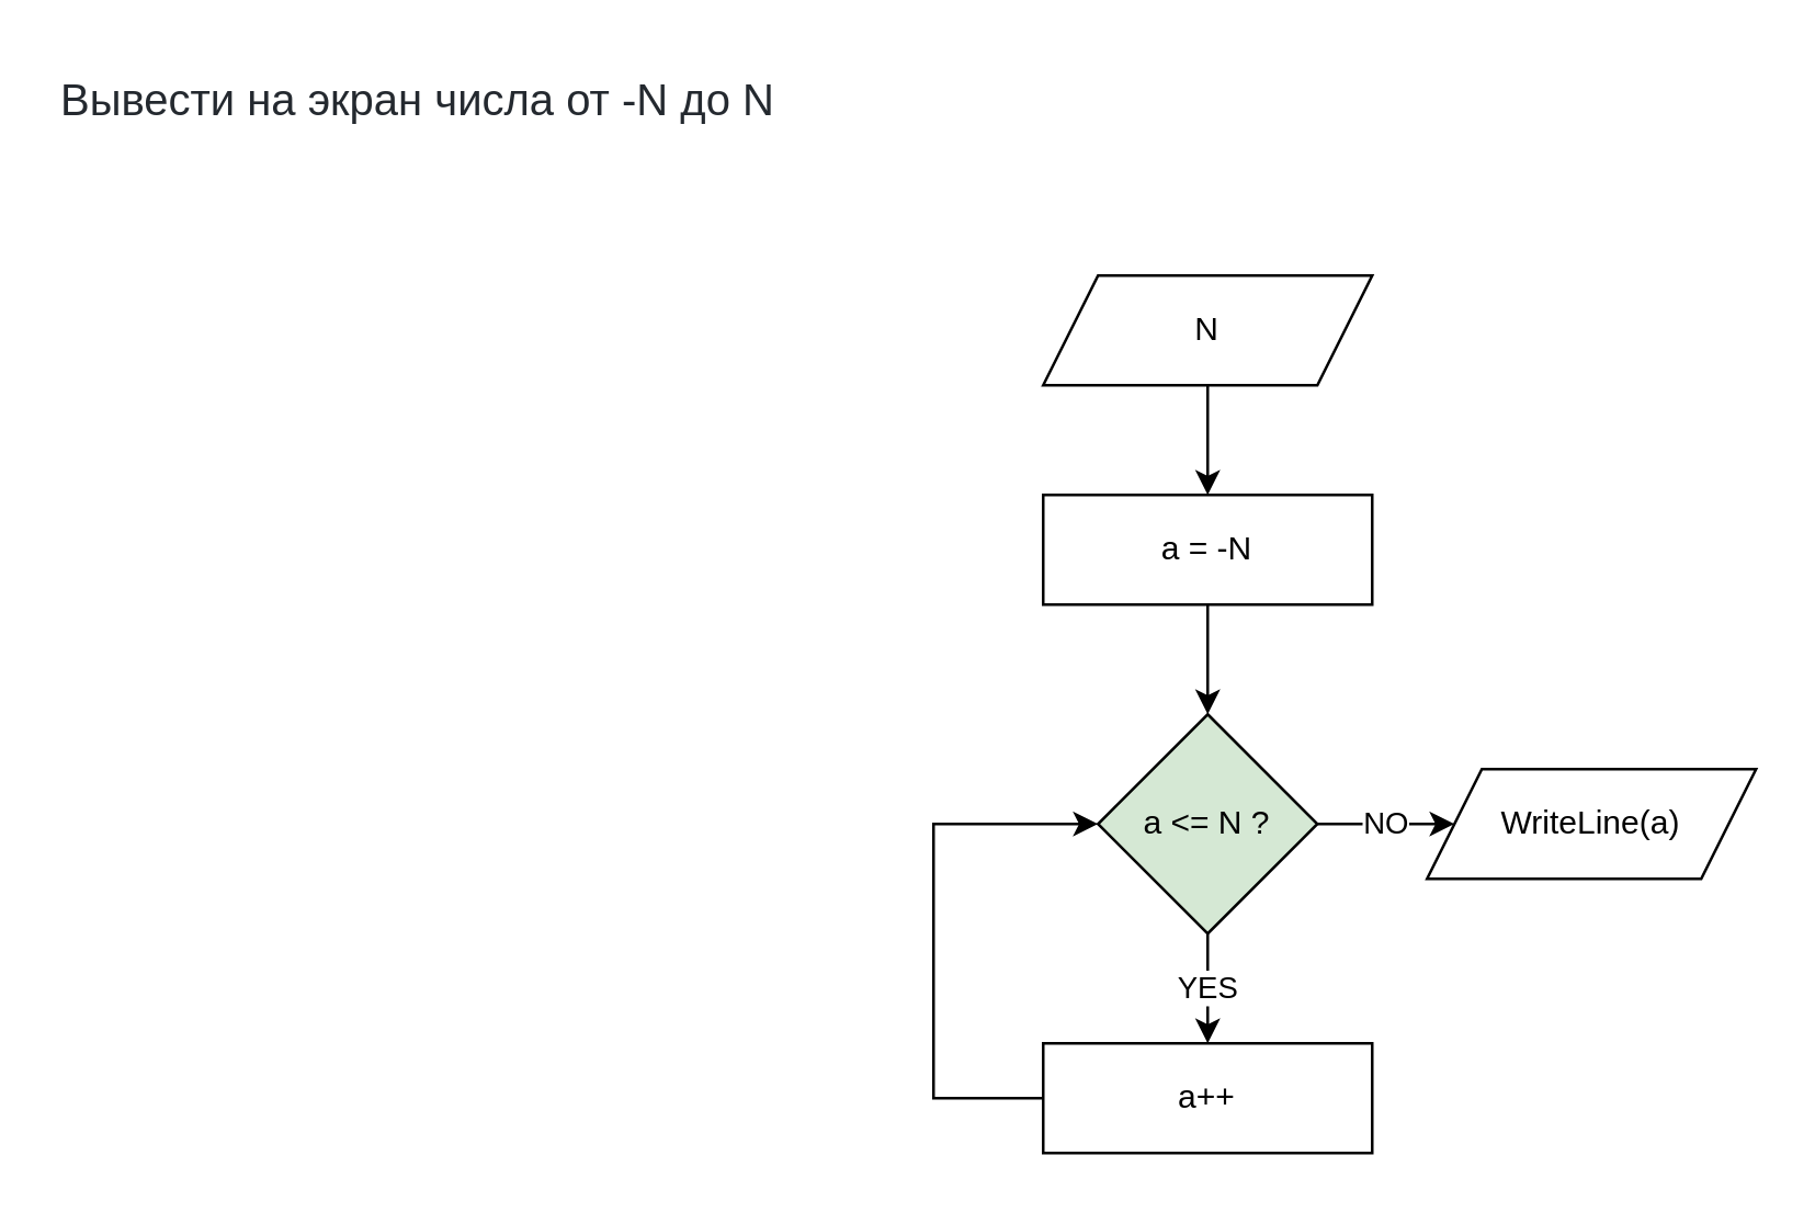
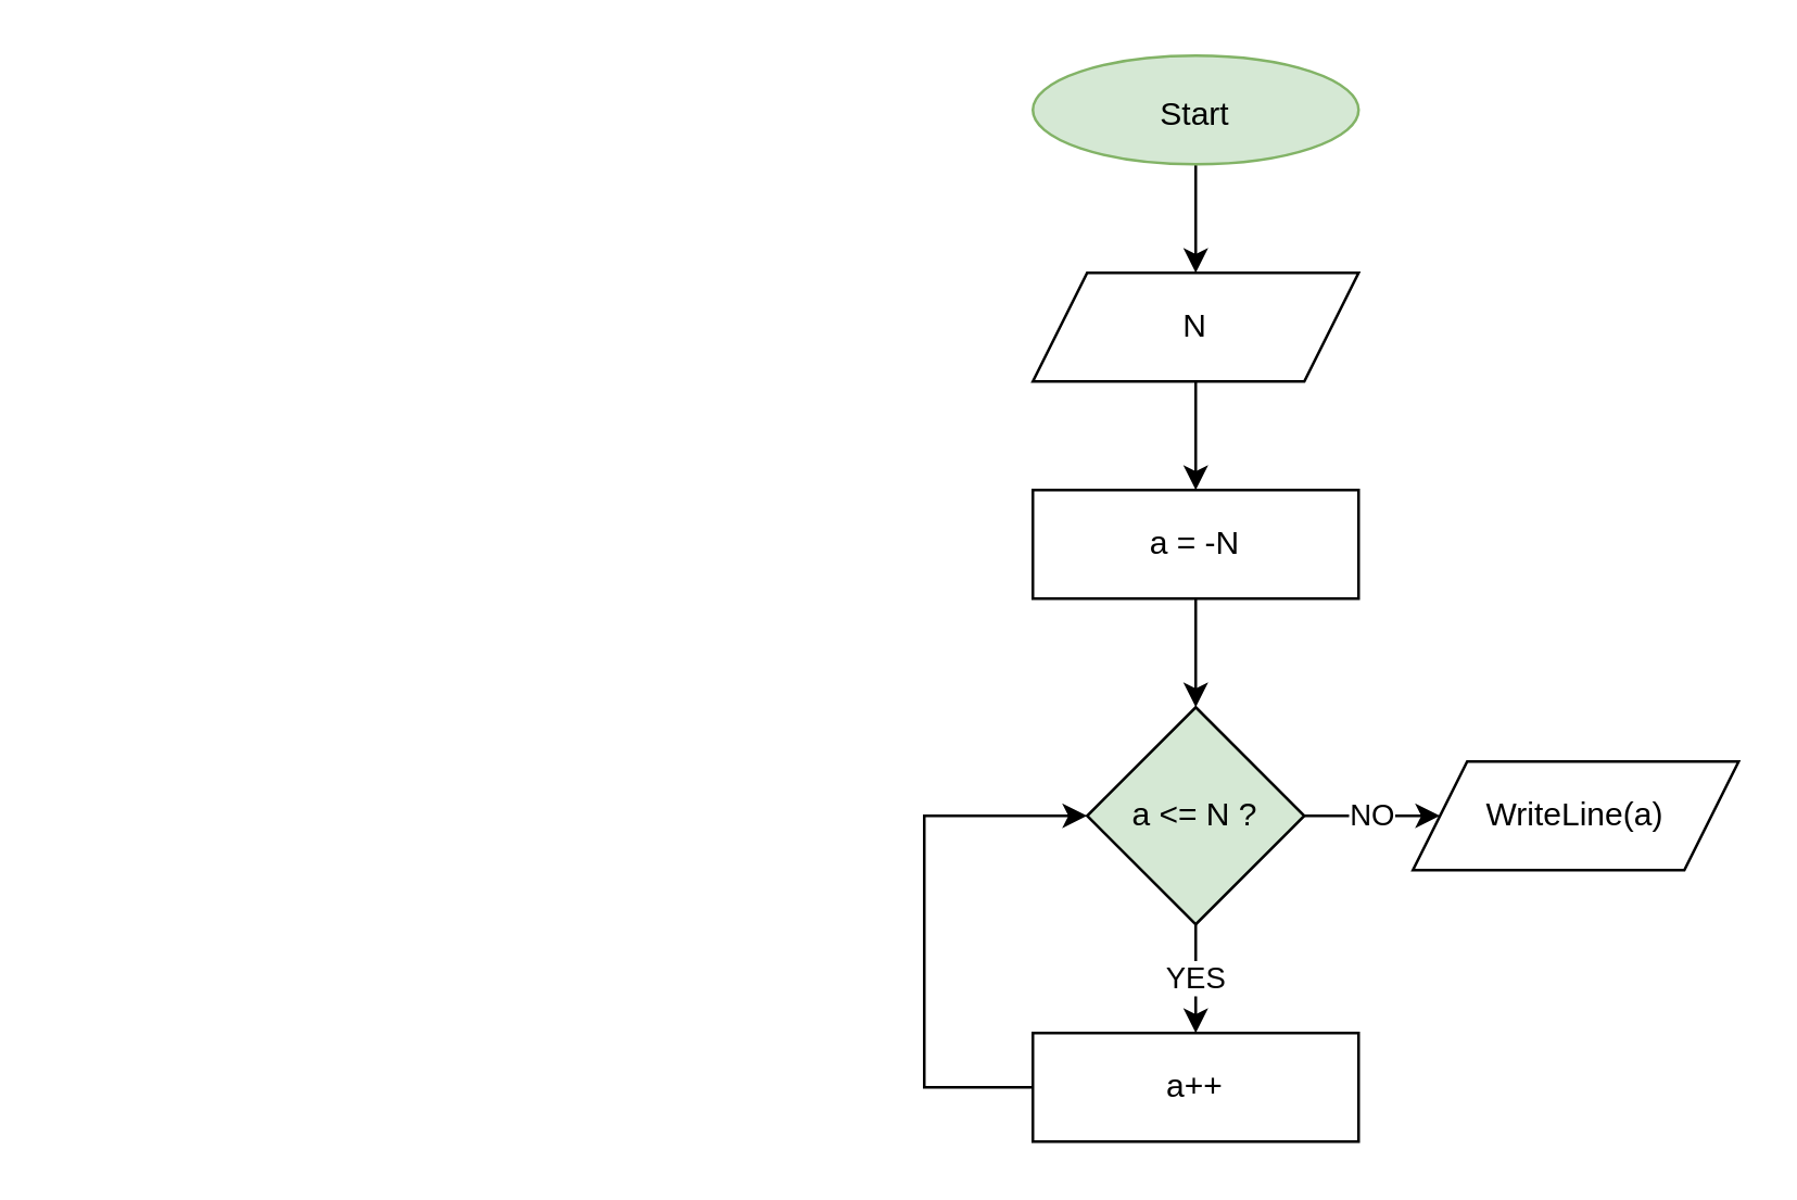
  <mxCell id="0" />
  <mxCell id="1" parent="0" />
+ <mxCell id="2" style="edgeStyle=orthogonalEdgeStyle;rounded=0;orthogonalLoop=1;jettySize=auto;html=1;exitX=0.5;exitY=1;exitDx=0;exitDy=0;entryX=0.5;entryY=0;entryDx=0;entryDy=0;" parent="1" source="3" target="5" edge="1"><mxGeometry relative="1" as="geometry" /></mxCell>
+ <mxCell id="3" value="&lt;font style=&quot;font-size: 12px;&quot;&gt;Start&lt;/font&gt;" style="ellipse;whiteSpace=wrap;html=1;fontSize=16;fillColor=#d5e8d4;strokeColor=#82b366;" parent="1" vertex="1"><mxGeometry x="380" width="120" height="40" as="geometry" y="20" /></mxCell>
  <mxCell id="4" style="edgeStyle=orthogonalEdgeStyle;rounded=0;orthogonalLoop=1;jettySize=auto;html=1;exitX=0.5;exitY=1;exitDx=0;exitDy=0;entryX=0.5;entryY=0;entryDx=0;entryDy=0;" parent="1" source="5" target="7" edge="1"><mxGeometry relative="1" as="geometry" /></mxCell>
  <mxCell id="5" value="N" style="shape=parallelogram;perimeter=parallelogramPerimeter;whiteSpace=wrap;html=1;fixedSize=1;" parent="1" vertex="1"><mxGeometry x="380" y="100" width="120" height="40" as="geometry" /></mxCell>
  <mxCell id="6" style="edgeStyle=orthogonalEdgeStyle;rounded=0;orthogonalLoop=1;jettySize=auto;html=1;exitX=0.5;exitY=1;exitDx=0;exitDy=0;entryX=0.5;entryY=0;entryDx=0;entryDy=0;" parent="1" source="7" target="10" edge="1"><mxGeometry relative="1" as="geometry" /></mxCell>
  <mxCell id="7" value="a = -N" style="rounded=0;whiteSpace=wrap;html=1;" parent="1" vertex="1"><mxGeometry x="380" y="180" width="120" height="40" as="geometry" /></mxCell>
  <mxCell id="8" value="NO" style="edgeStyle=orthogonalEdgeStyle;rounded=0;orthogonalLoop=1;jettySize=auto;html=1;exitX=1;exitY=0.5;exitDx=0;exitDy=0;entryX=0;entryY=0.5;entryDx=0;entryDy=0;" edge="1" parent="1" source="10" target="14"><mxGeometry relative="1" as="geometry" /></mxCell>
  <mxCell id="9" value="YES" style="edgeStyle=orthogonalEdgeStyle;rounded=0;orthogonalLoop=1;jettySize=auto;html=1;exitX=0.5;exitY=1;exitDx=0;exitDy=0;entryX=0.5;entryY=0;entryDx=0;entryDy=0;" edge="1" parent="1" source="10" target="12"><mxGeometry relative="1" as="geometry" /></mxCell>
  <mxCell id="10" value="a &amp;lt;= N ?" style="rhombus;whiteSpace=wrap;html=1;fillColor=#d5e8d4;" parent="1" vertex="1"><mxGeometry x="400" y="260" width="80" height="80" as="geometry" /></mxCell>
  <mxCell id="11" style="edgeStyle=orthogonalEdgeStyle;rounded=0;orthogonalLoop=1;jettySize=auto;html=1;exitX=0;exitY=0.5;exitDx=0;exitDy=0;entryX=0;entryY=0.5;entryDx=0;entryDy=0;" parent="1" source="12" target="10" edge="1"><mxGeometry relative="1" as="geometry"><Array as="points"><mxPoint x="340" y="400" /><mxPoint x="340" y="300" /></Array></mxGeometry></mxCell>
  <mxCell id="12" value="a++" style="rounded=0;whiteSpace=wrap;html=1;" parent="1" vertex="1"><mxGeometry x="380" y="380" width="120" height="40" as="geometry" /></mxCell>
- <mxCell id="13" value="&lt;b id=&quot;docs-internal-guid-ac60fa6e-7fff-43e8-7ab8-157d46df6e29&quot; style=&quot;font-weight:normal;&quot;&gt;&lt;span style=&quot;font-size: 12pt; font-family: Arial; color: rgb(36, 41, 47); background-color: transparent; font-weight: 400; font-style: normal; font-variant: normal; text-decoration: none; vertical-align: baseline;&quot;&gt;Вывести на экран числа от -N до N&lt;/span&gt;&lt;/b&gt;" style="text;whiteSpace=wrap;html=1;" parent="1" vertex="1"><mxGeometry width="290" height="30" as="geometry" x="20" y="20" /></mxCell>
  <mxCell id="14" value="WriteLine(a)" style="shape=parallelogram;perimeter=parallelogramPerimeter;whiteSpace=wrap;html=1;fixedSize=1;" vertex="1" parent="1"><mxGeometry x="520" y="280" width="120" height="40" as="geometry" /></mxCell>
